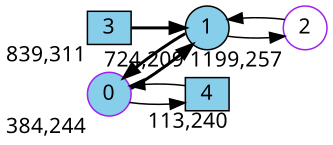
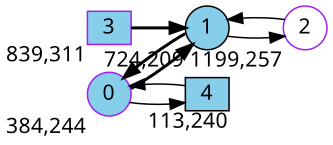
  digraph {
    bgcolor=white
    fontname="Noto Sans"
    rankdir=LR
    node [color=purple fillcolor=skyblue fixedsize=true fontname="Noto Sans" shape=circle style=filled]
    edge [fontname="Noto Sans" style=solid]
    0 [height=0.3 width=0.4 xlabel="384,244"]
    1 [color=black height=0.3 width=0.4 xlabel="724,209"]
    4 [color=black height=0.3 shape=box width=0.4 xlabel="113,240"]
    2 [fillcolor=white height=0.3 width=0.4 xlabel="1199,257"]
-   3 [color=black height=0.3 shape=box width=0.4 xlabel="839,311"]
+   3 [height=0.3 shape=box width=0.4 xlabel="839,311"]
    0 -> 1 [style=bold]
    0 -> 4
    1 -> 0 [style=bold]
    1 -> 2
    4 -> 0
    2 -> 1
    3 -> 1 [style=bold]
  }
